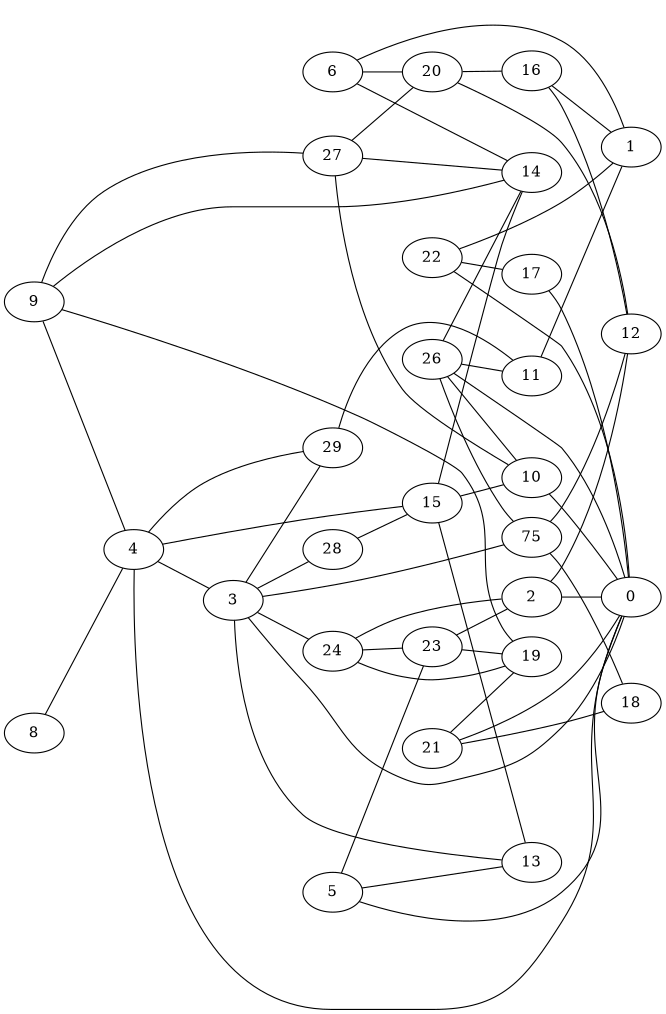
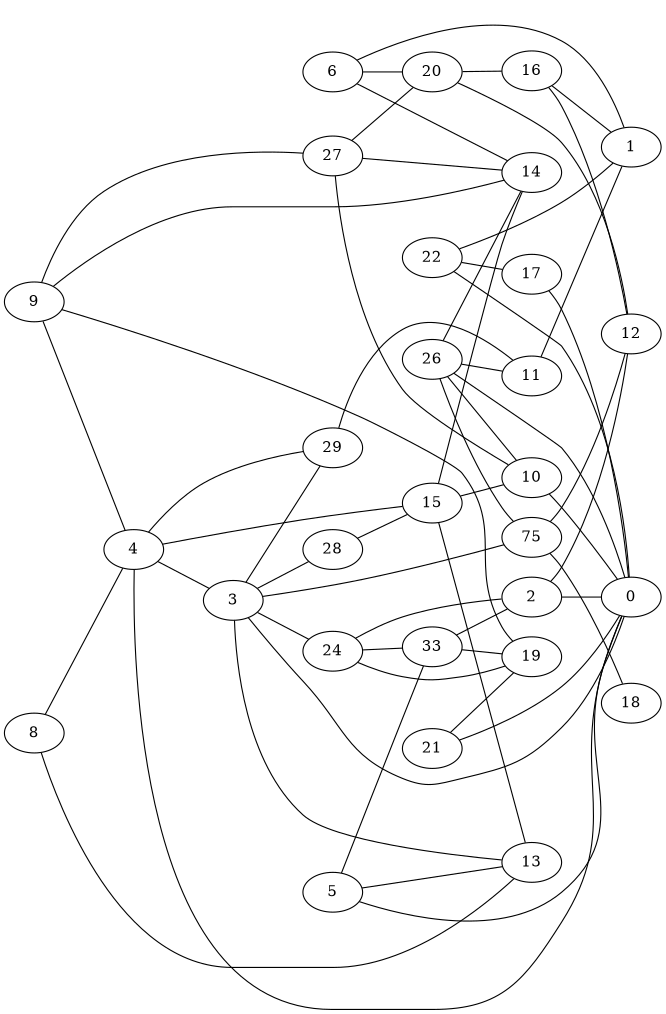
  digraph {
    rankdir=LR
    edge [color=black dir=none]
    6
    1
    20
    14
    0
    16
    12
    3
    28
    13
    29
    24
    n13 [label=75]
    15
    11
    19
    2
-   23
+   23 [label=33]
    18
    9
    4
    27
    22
    17
    26
    10
    21
    8
    5
    subgraph sub_1 {
      6
      1
      20
      14
      0
      16
      12
      3
      28
      13
      29
      24
      n13
      15
      11
      19
      2
      23
      18
      9
      4
      27
      22
      17
      26
      10
      21
      8
      5
    }
    6 -> 1
    6 -> 20
    6 -> 14
    20 -> 16
    20 -> 12
    16 -> 1
    16 -> 12
    3 -> 0
    3 -> 28
    3 -> 13
    3 -> 29
    3 -> 24
    3 -> n13
    28 -> 15
    29 -> 11
    24 -> 19
    24 -> 2
    24 -> 23
    n13 -> 12
    n13 -> 18
    15 -> 14
    15 -> 13
    15 -> 10
    11 -> 1
    2 -> 0
    2 -> 12
    23 -> 19
    23 -> 2
    9 -> 14
    9 -> 19
    9 -> 4
    9 -> 27
    4 -> 0
    4 -> 3
    4 -> 29
    4 -> 15
    27 -> 20
    27 -> 14
    27 -> 10
    22 -> 1
    22 -> 0
    22 -> 17
    17 -> 0
    26 -> 14
    26 -> 0
    26 -> n13
    26 -> 11
    26 -> 10
    10 -> 0
    21 -> 0
    21 -> 19
-   21 -> 18
+   8 -> 13
    8 -> 4
    5 -> 0
    5 -> 13
    5 -> 23
  }
